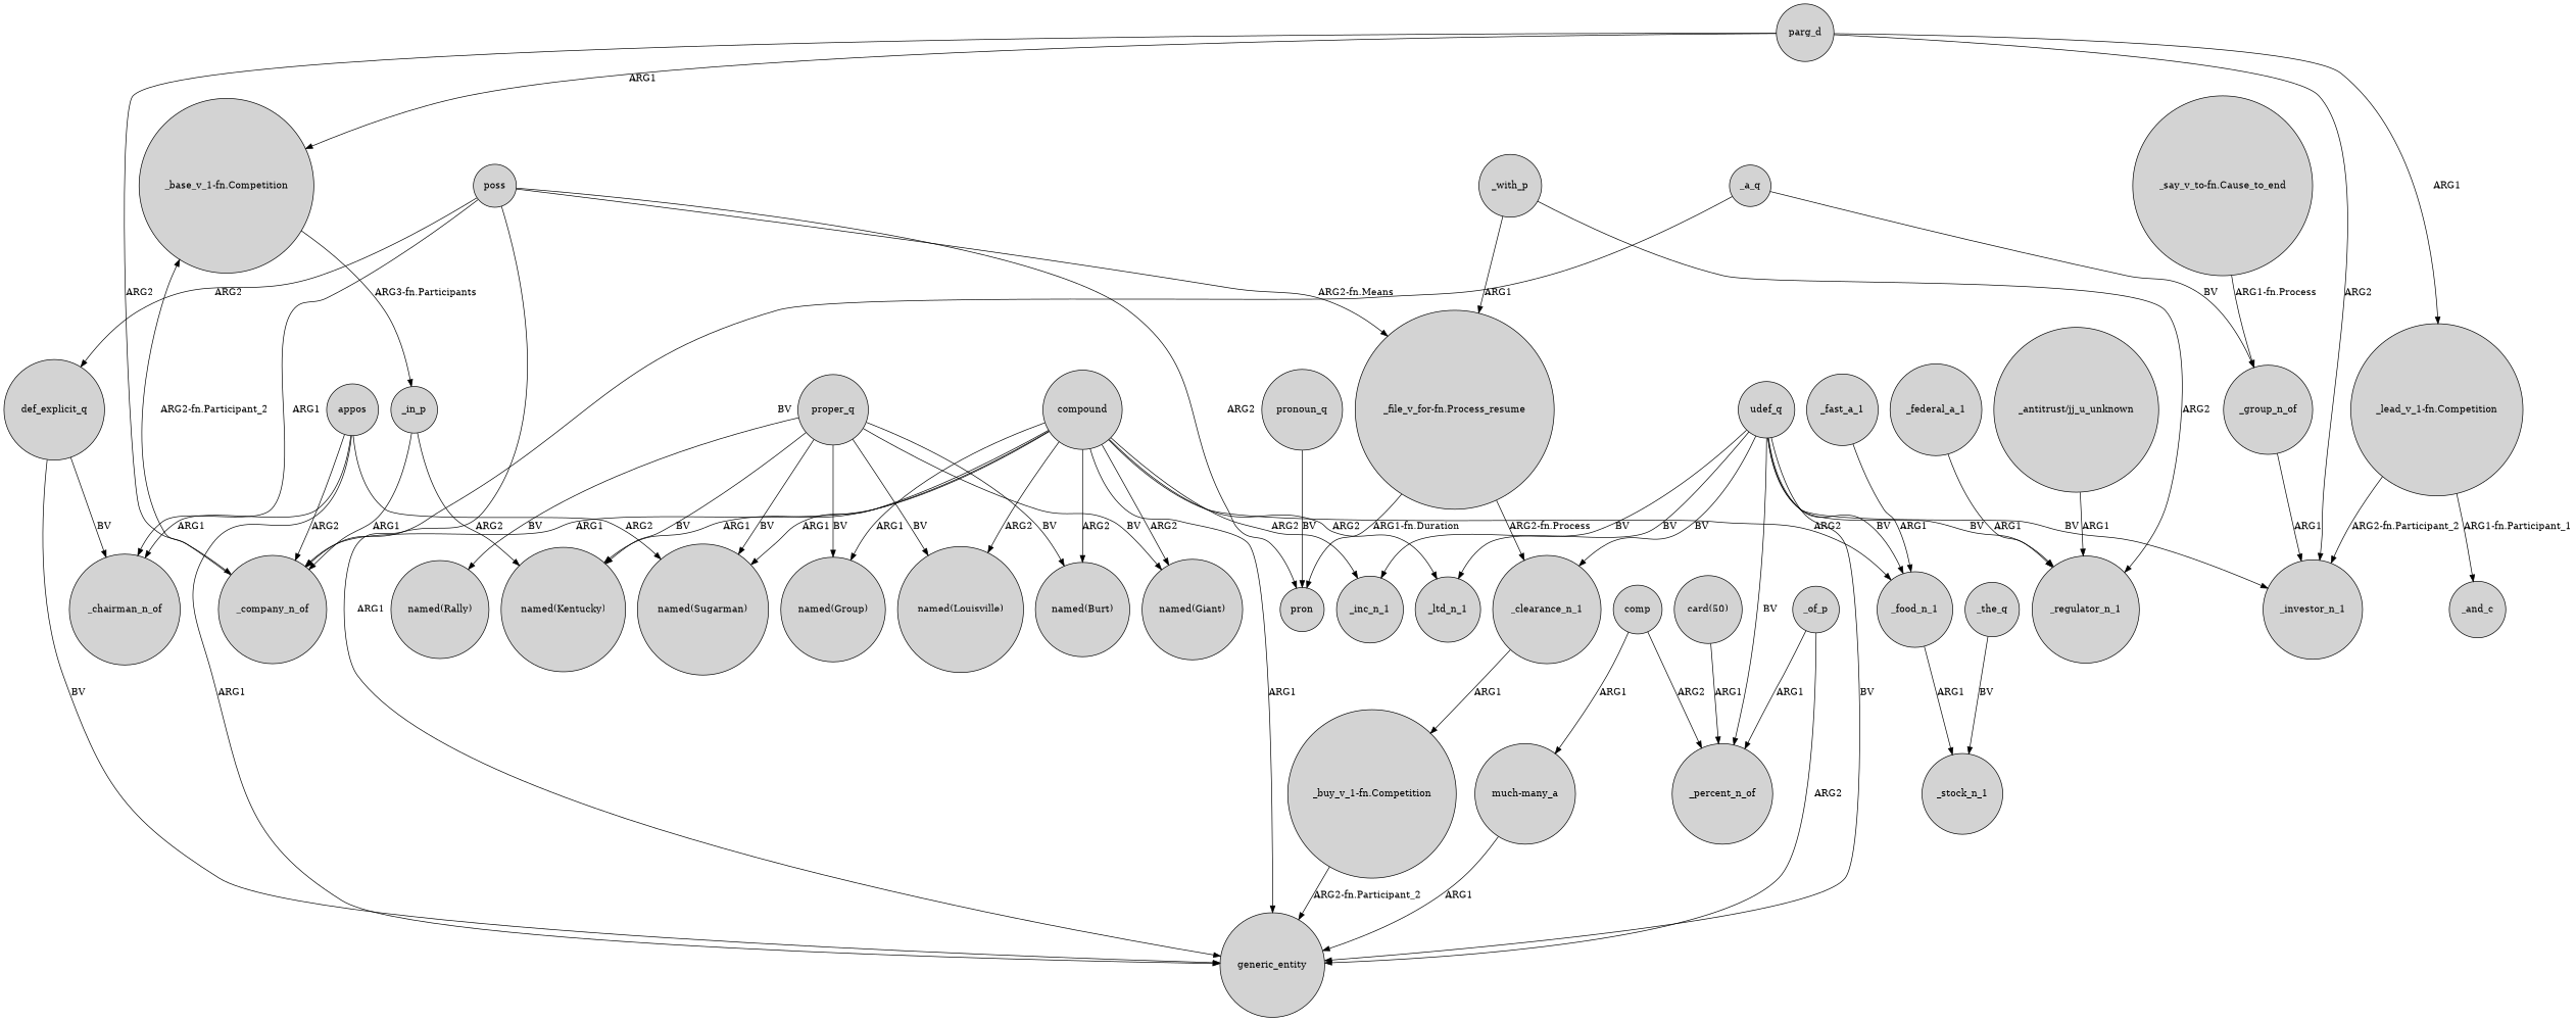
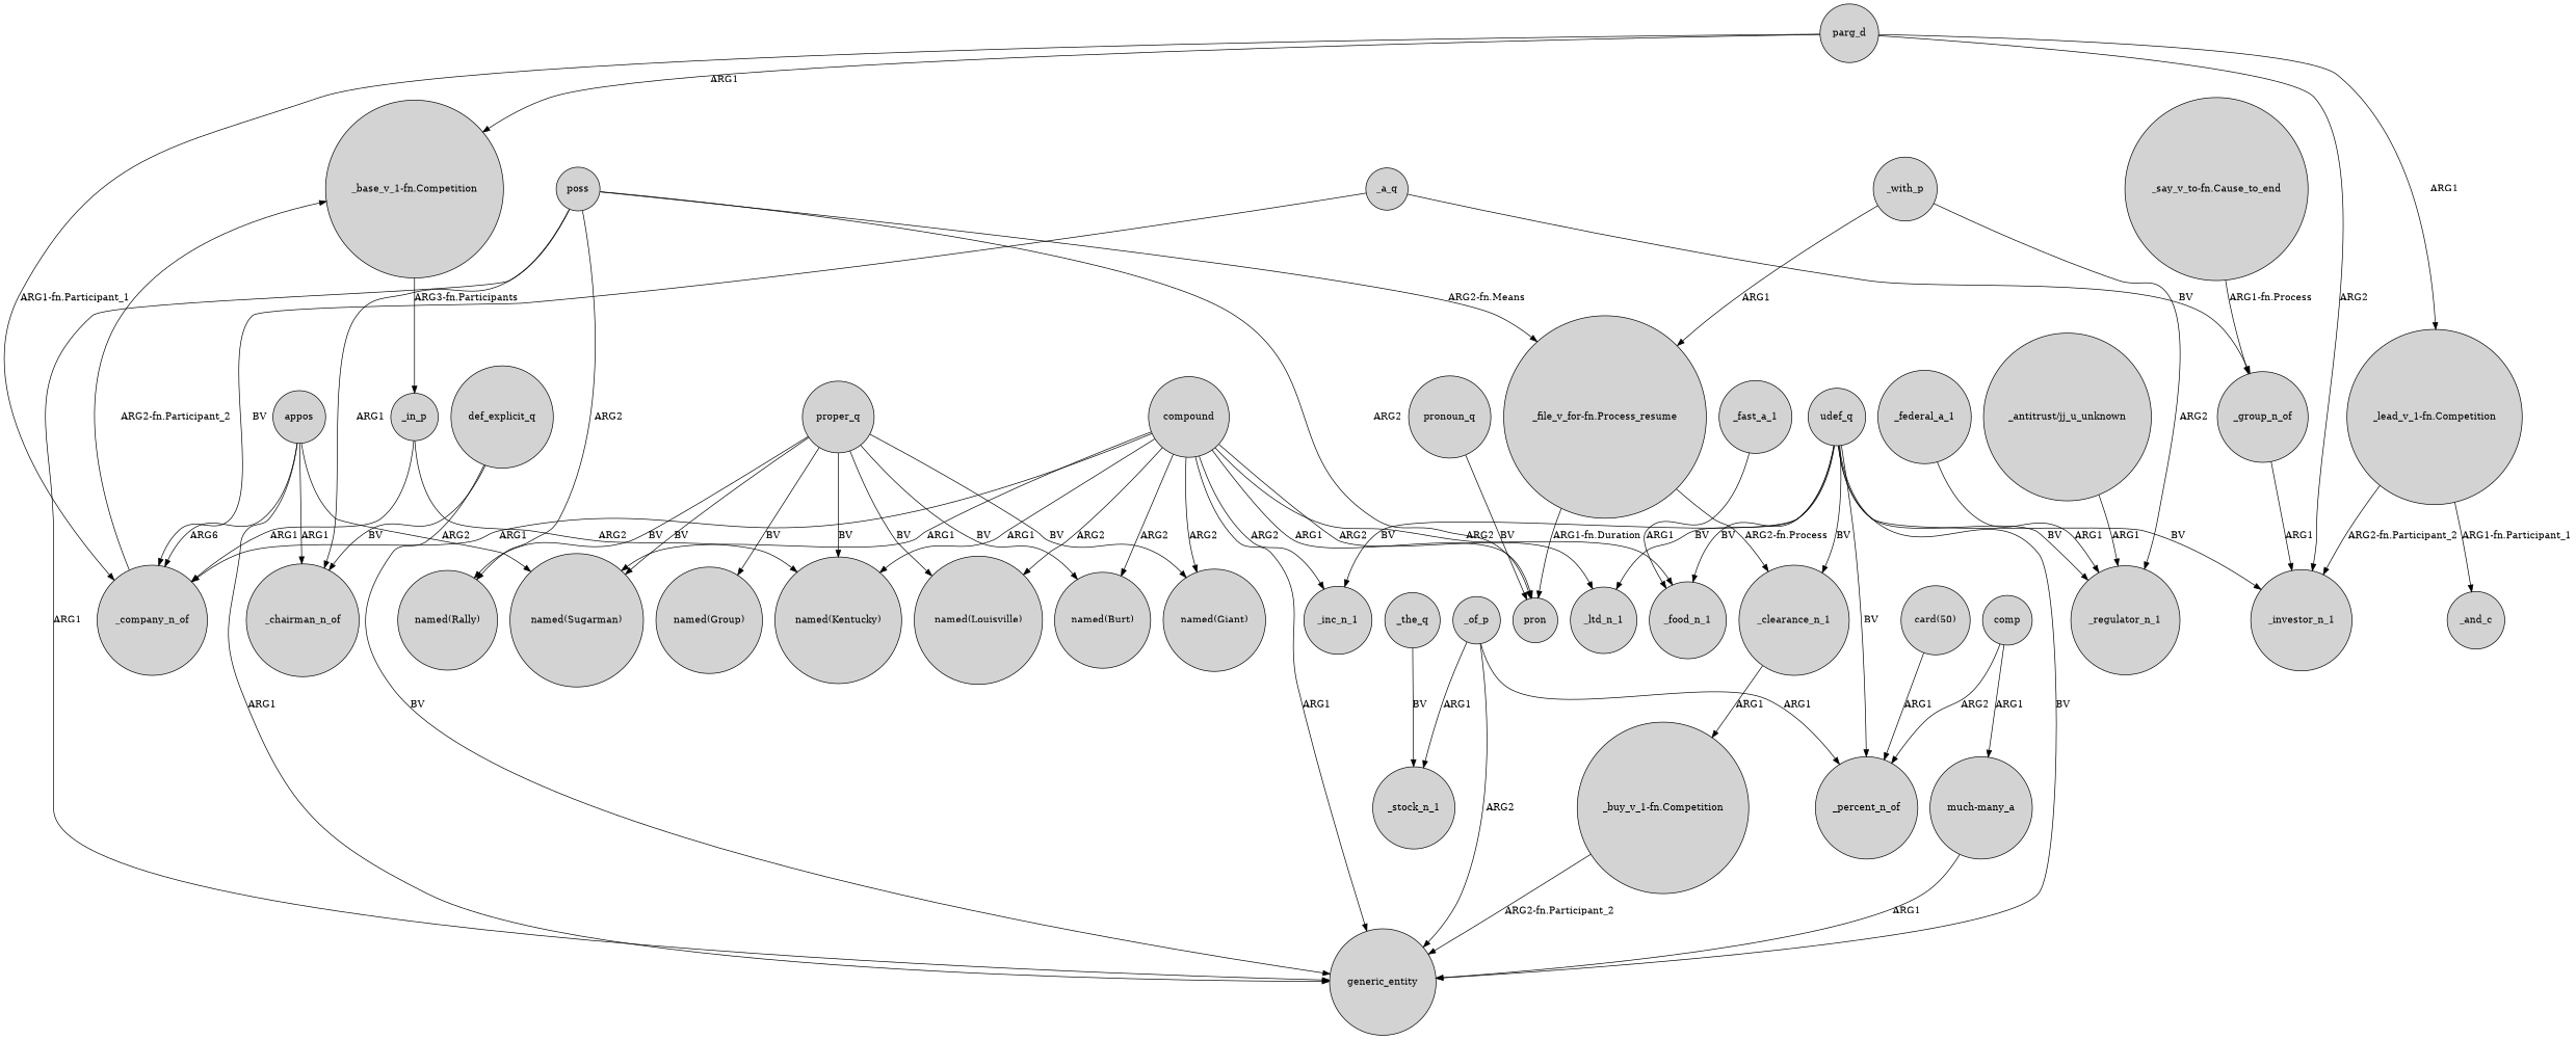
  digraph {
    node [shape=circle style=filled]
    "_base_v_1-fn.Competition"
    _in_p
    _company_n_of
    "named(Kentucky)"
    appos
    "named(Sugarman)"
    generic_entity
    _chairman_n_of
    "_say_v_to-fn.Cause_to_end"
    _group_n_of
    _investor_n_1
    "_file_v_for-fn.Process_resume"
    _clearance_n_1
    pron
    "_buy_v_1-fn.Competition"
    compound
    "named(Louisville)"
    "named(Giant)"
    _food_n_1
    "named(Group)"
    _inc_n_1
    "named(Burt)"
    _ltd_n_1
    udef_q
    _regulator_n_1
    _percent_n_of
    proper_q
    "named(Rally)"
    def_explicit_q
    _fast_a_1
    parg_d
    "_lead_v_1-fn.Competition"
    _and_c
    _a_q
    _of_p
    _stock_n_1
    poss
    pronoun_q
    _the_q
    comp
    "much-many_a"
    _federal_a_1
    "card(50)"
    _with_p
    "_antitrust/jj_u_unknown"
    "_base_v_1-fn.Competition" -> _in_p [label="ARG3-fn.Participants"]
    _in_p -> _company_n_of [label=ARG1]
    _in_p -> "named(Kentucky)" [label=ARG2]
    _company_n_of -> "_base_v_1-fn.Competition" [label="ARG2-fn.Participant_2"]
-   appos -> _company_n_of [label=ARG2]
+   appos -> _company_n_of [label=ARG6]
    appos -> "named(Sugarman)" [label=ARG2]
    appos -> generic_entity [label=ARG1]
    appos -> _chairman_n_of [label=ARG1]
    "_say_v_to-fn.Cause_to_end" -> _group_n_of [label="ARG1-fn.Process"]
    _group_n_of -> _investor_n_1 [label=ARG1]
    "_file_v_for-fn.Process_resume" -> _clearance_n_1 [label="ARG2-fn.Process"]
    "_file_v_for-fn.Process_resume" -> pron [label="ARG1-fn.Duration"]
    _clearance_n_1 -> "_buy_v_1-fn.Competition" [label=ARG1]
    "_buy_v_1-fn.Competition" -> generic_entity [label="ARG2-fn.Participant_2"]
    compound -> _company_n_of [label=ARG1]
    compound -> "named(Kentucky)" [label=ARG1]
    compound -> "named(Sugarman)" [label=ARG1]
    compound -> generic_entity [label=ARG1]
    compound -> "named(Louisville)" [label=ARG2]
    compound -> "named(Giant)" [label=ARG2]
    compound -> _food_n_1 [label=ARG2]
-   compound -> "named(Group)" [label=ARG1]
+   compound -> pron [label=ARG1]
    compound -> _inc_n_1 [label=ARG2]
    compound -> "named(Burt)" [label=ARG2]
    compound -> _ltd_n_1 [label=ARG2]
    udef_q -> generic_entity [label=BV]
    udef_q -> _investor_n_1 [label=BV]
    udef_q -> _clearance_n_1 [label=BV]
    udef_q -> _food_n_1 [label=BV]
    udef_q -> _inc_n_1 [label=BV]
    udef_q -> _ltd_n_1 [label=BV]
    udef_q -> _regulator_n_1 [label=BV]
    udef_q -> _percent_n_of [label=BV]
    proper_q -> "named(Kentucky)" [label=BV]
    proper_q -> "named(Sugarman)" [label=BV]
    proper_q -> "named(Louisville)" [label=BV]
    proper_q -> "named(Giant)" [label=BV]
    proper_q -> "named(Group)" [label=BV]
    proper_q -> "named(Burt)" [label=BV]
    proper_q -> "named(Rally)" [label=BV]
    def_explicit_q -> generic_entity [label=BV]
    def_explicit_q -> _chairman_n_of [label=BV]
    _fast_a_1 -> _food_n_1 [label=ARG1]
    parg_d -> "_base_v_1-fn.Competition" [label=ARG1]
-   parg_d -> _company_n_of [label=ARG2]
+   parg_d -> _company_n_of [label="ARG1-fn.Participant_1"]
    parg_d -> _investor_n_1 [label=ARG2]
    parg_d -> "_lead_v_1-fn.Competition" [label=ARG1]
    "_lead_v_1-fn.Competition" -> _investor_n_1 [label="ARG2-fn.Participant_2"]
    "_lead_v_1-fn.Competition" -> _and_c [label="ARG1-fn.Participant_1"]
    _a_q -> _company_n_of [label=BV]
    _a_q -> _group_n_of [label=BV]
    _of_p -> generic_entity [label=ARG2]
    _of_p -> _percent_n_of [label=ARG1]
-   _food_n_1 -> _stock_n_1 [label=ARG1]
+   _of_p -> _stock_n_1 [label=ARG1]
    poss -> generic_entity [label=ARG1]
    poss -> _chairman_n_of [label=ARG1]
    poss -> "_file_v_for-fn.Process_resume" [label="ARG2-fn.Means"]
    poss -> pron [label=ARG2]
-   poss -> def_explicit_q [label=ARG2]
+   poss -> "named(Rally)" [label=ARG2]
    pronoun_q -> pron [label=BV]
    _the_q -> _stock_n_1 [label=BV]
    comp -> _percent_n_of [label=ARG2]
    comp -> "much-many_a" [label=ARG1]
    "much-many_a" -> generic_entity [label=ARG1]
    _federal_a_1 -> _regulator_n_1 [label=ARG1]
    "card(50)" -> _percent_n_of [label=ARG1]
    _with_p -> "_file_v_for-fn.Process_resume" [label=ARG1]
    _with_p -> _regulator_n_1 [label=ARG2]
    "_antitrust/jj_u_unknown" -> _regulator_n_1 [label=ARG1]
  }
